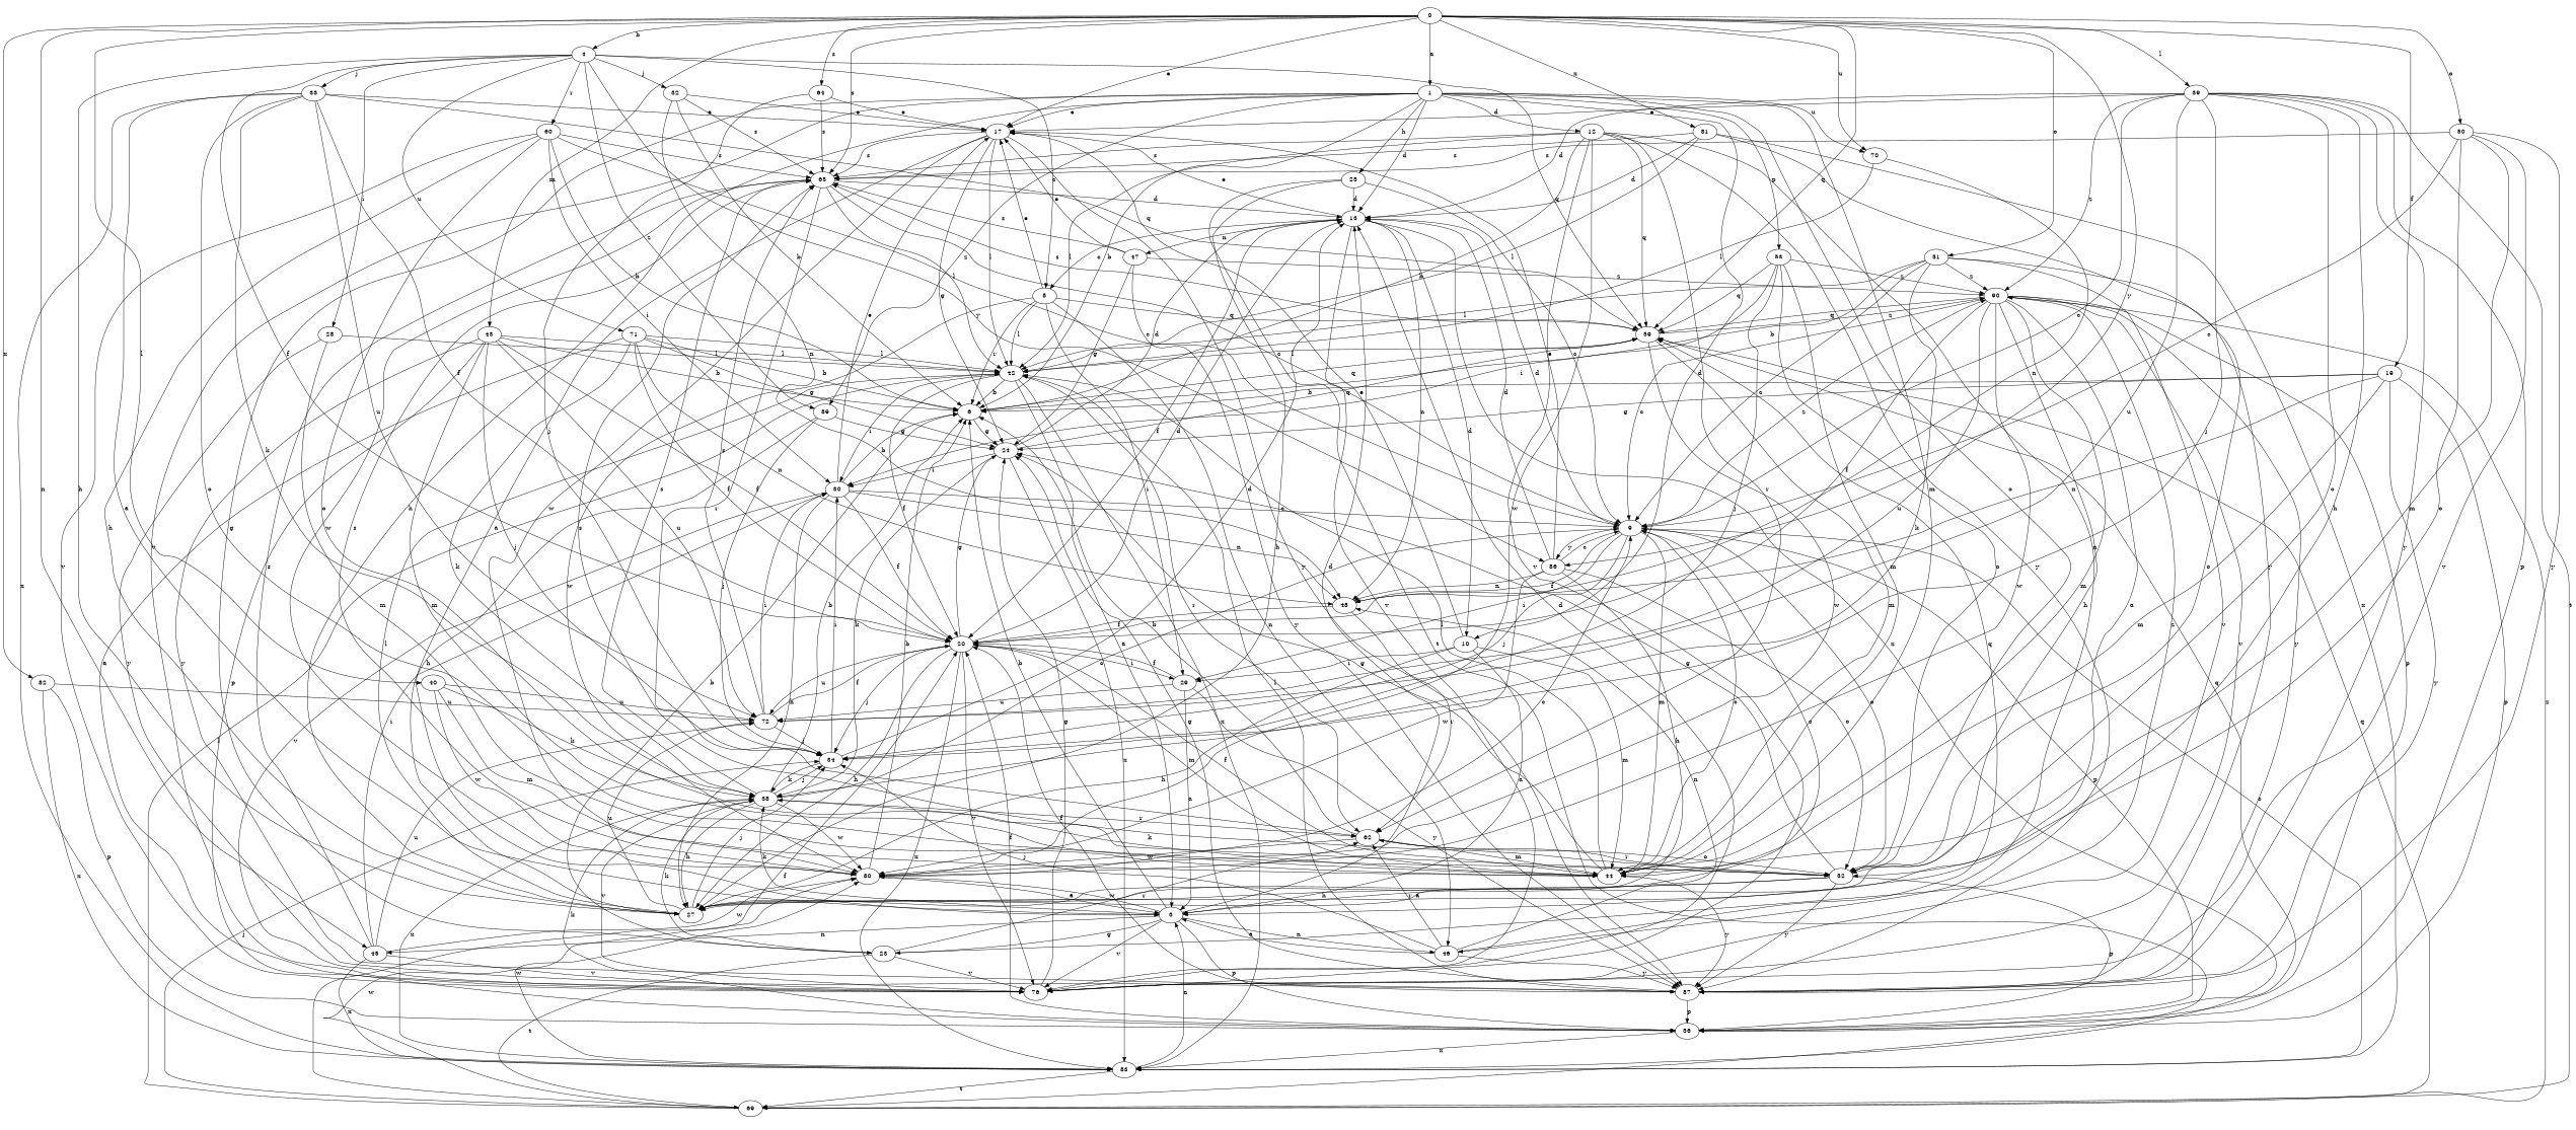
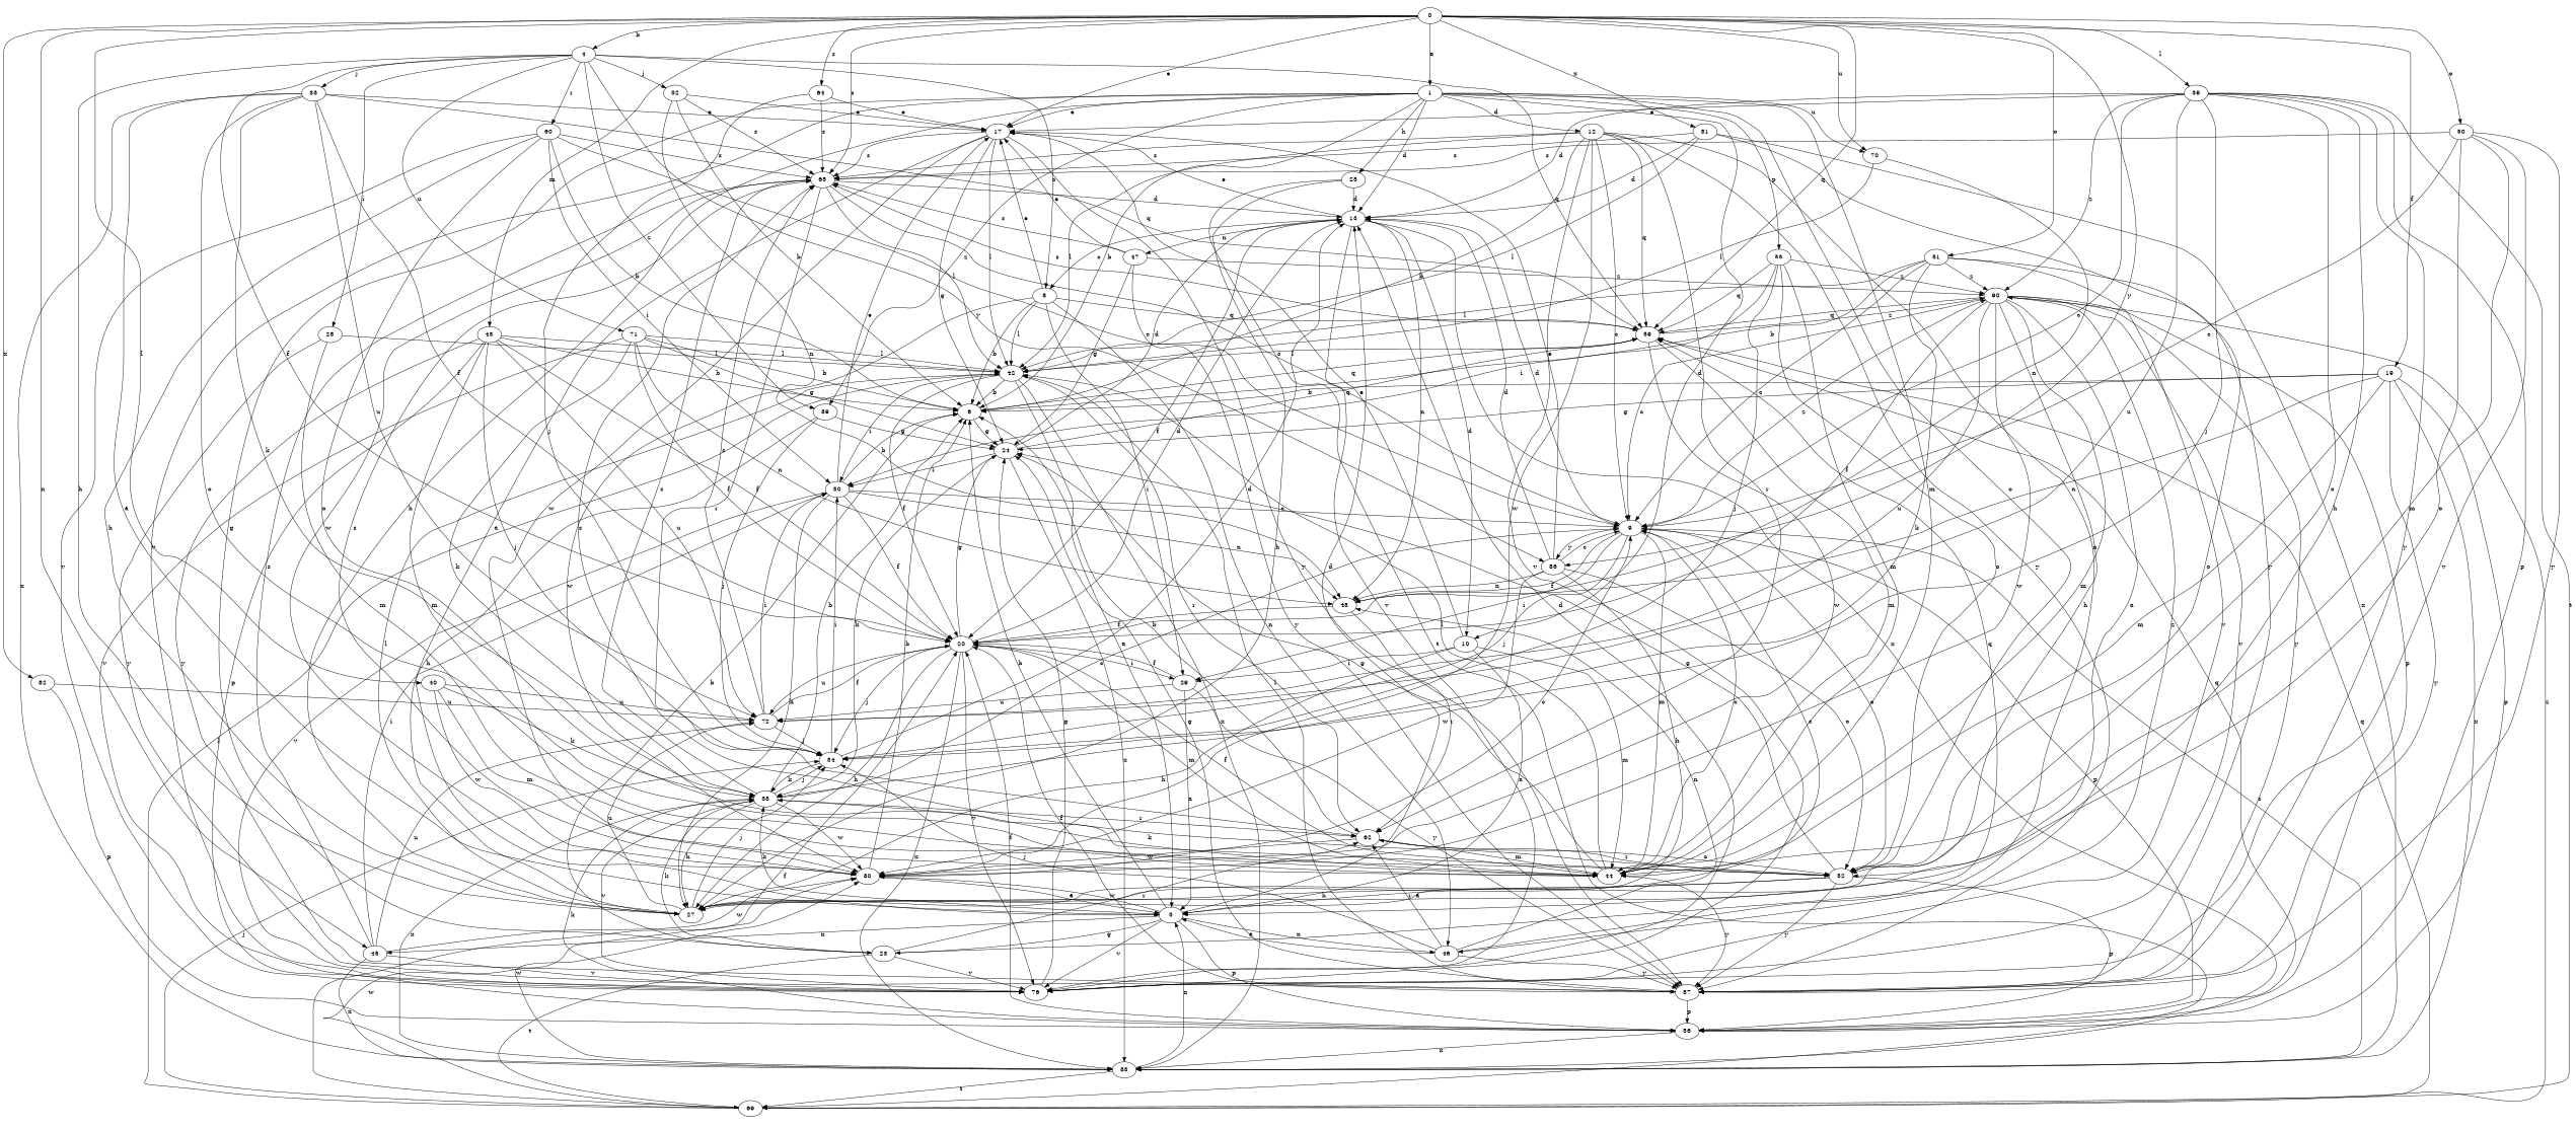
  strict digraph {
    0
    1
    4
    17
    19
    39
    40
    43
    45
    50
    51
    59
    64
    65
    70
    81
    82
    86
    6
    10
    12
    13
    23
    25
    27
    44
    52
    53
    76
    89
    8
    20
    28
    32
    33
    60
    71
    3
    80
    24
    42
    87
    56
    48
    83
    9
    34
    90
    72
    69
    38
    30
    62
    29
    46
    47
    0 -> 1 [label=a]
    0 -> 4 [label=b]
    0 -> 17 [label=e]
    0 -> 19 [label=f]
    0 -> 39 [label=l]
    0 -> 40 [label=l]
    0 -> 43 [label=m]
    0 -> 45 [label=n]
    0 -> 50 [label=o]
    0 -> 51 [label=o]
    0 -> 59 [label=q]
    0 -> 64 [label=s]
    0 -> 65 [label=s]
    0 -> 70 [label=u]
    0 -> 81 [label=x]
    0 -> 82 [label=x]
    0 -> 86 [label=y]
    1 -> 17 [label=e]
    1 -> 70 [label=u]
    1 -> 6 [label=b]
    1 -> 10 [label=d]
    1 -> 12 [label=d]
    1 -> 13 [label=d]
    1 -> 23 [label=g]
    1 -> 25 [label=h]
    1 -> 27 [label=h]
    1 -> 44 [label=m]
    1 -> 52 [label=o]
    1 -> 53 [label=p]
    1 -> 76 [label=v]
    1 -> 89 [label=z]
    4 -> 59 [label=q]
    4 -> 86 [label=y]
    4 -> 27 [label=h]
    4 -> 89 [label=z]
    4 -> 8 [label=c]
    4 -> 20 [label=f]
    4 -> 28 [label=i]
    4 -> 32 [label=j]
    4 -> 33 [label=j]
    4 -> 60 [label=r]
    4 -> 71 [label=u]
    17 -> 65 [label=s]
    17 -> 3 [label=a]
    17 -> 80 [label=w]
    17 -> 24 [label=g]
    17 -> 42 [label=l]
    17 -> 87 [label=y]
    19 -> 6 [label=b]
    19 -> 44 [label=m]
    19 -> 24 [label=g]
    19 -> 87 [label=y]
    19 -> 56 [label=p]
    19 -> 48 [label=n]
-   82 -> 83 [label=x]
+   19 -> 83 [label=x]
    39 -> 17 [label=e]
    39 -> 13 [label=d]
    39 -> 27 [label=h]
    39 -> 52 [label=o]
    39 -> 87 [label=y]
    39 -> 56 [label=p]
    39 -> 9 [label=c]
    39 -> 34 [label=j]
    39 -> 90 [label=z]
    39 -> 72 [label=u]
    39 -> 69 [label=t]
    40 -> 44 [label=m]
    40 -> 80 [label=w]
    40 -> 72 [label=u]
    40 -> 38 [label=k]
    43 -> 6 [label=b]
    43 -> 44 [label=m]
    43 -> 20 [label=f]
    43 -> 42 [label=l]
    43 -> 87 [label=y]
    43 -> 56 [label=p]
    43 -> 34 [label=j]
    43 -> 72 [label=u]
    45 -> 65 [label=s]
    45 -> 76 [label=v]
    45 -> 80 [label=w]
    45 -> 83 [label=x]
    45 -> 72 [label=u]
    45 -> 30 [label=i]
    50 -> 65 [label=s]
    50 -> 44 [label=m]
    50 -> 52 [label=o]
    50 -> 76 [label=v]
    50 -> 87 [label=y]
    50 -> 9 [label=c]
    51 -> 6 [label=b]
    51 -> 52 [label=o]
    51 -> 76 [label=v]
    51 -> 42 [label=l]
    51 -> 9 [label=c]
    51 -> 90 [label=z]
    51 -> 38 [label=k]
    59 -> 65 [label=s]
    59 -> 44 [label=m]
    59 -> 80 [label=w]
    59 -> 42 [label=l]
    59 -> 90 [label=z]
    64 -> 17 [label=e]
    64 -> 65 [label=s]
    64 -> 34 [label=j]
    65 -> 13 [label=d]
    65 -> 80 [label=w]
    65 -> 42 [label=l]
    65 -> 9 [label=c]
    65 -> 62 [label=r]
    70 -> 42 [label=l]
    70 -> 48 [label=n]
    81 -> 65 [label=s]
    81 -> 13 [label=d]
    81 -> 42 [label=l]
    81 -> 87 [label=y]
    81 -> 83 [label=x]
    82 -> 56 [label=p]
    82 -> 72 [label=u]
    86 -> 17 [label=e]
    86 -> 13 [label=d]
    86 -> 27 [label=h]
    86 -> 52 [label=o]
    86 -> 80 [label=w]
    86 -> 48 [label=n]
    86 -> 9 [label=c]
    6 -> 59 [label=q]
    6 -> 24 [label=g]
    10 -> 17 [label=e]
    10 -> 27 [label=h]
    10 -> 44 [label=m]
    10 -> 3 [label=a]
    10 -> 29 [label=i]
    12 -> 59 [label=q]
    12 -> 65 [label=s]
    12 -> 6 [label=b]
    12 -> 76 [label=v]
    12 -> 80 [label=w]
    12 -> 42 [label=l]
    12 -> 87 [label=y]
    12 -> 62 [label=r]
    12 -> 46 [label=n]
    13 -> 17 [label=e]
    13 -> 10 [label=d]
    13 -> 76 [label=v]
    13 -> 8 [label=c]
    13 -> 20 [label=f]
    13 -> 48 [label=n]
    13 -> 83 [label=x]
    13 -> 47 [label=n]
    23 -> 6 [label=b]
    23 -> 76 [label=v]
    23 -> 90 [label=z]
    23 -> 69 [label=t]
    23 -> 38 [label=k]
    23 -> 62 [label=r]
    25 -> 13 [label=d]
    25 -> 27 [label=h]
-   25 -> 9 [label=c]
+   12 -> 9 [label=c]
    25 -> 69 [label=t]
    27 -> 42 [label=l]
    27 -> 9 [label=c]
    27 -> 34 [label=j]
    27 -> 72 [label=u]
    44 -> 20 [label=f]
    44 -> 24 [label=g]
    44 -> 42 [label=l]
    44 -> 87 [label=y]
    44 -> 9 [label=c]
    44 -> 38 [label=k]
    52 -> 65 [label=s]
    52 -> 27 [label=h]
    52 -> 3 [label=a]
    52 -> 24 [label=g]
    52 -> 87 [label=y]
    52 -> 56 [label=p]
    52 -> 62 [label=r]
    53 -> 59 [label=q]
    53 -> 44 [label=m]
    53 -> 52 [label=o]
    53 -> 34 [label=j]
    53 -> 90 [label=z]
    53 -> 30 [label=i]
    76 -> 13 [label=d]
    76 -> 24 [label=g]
    89 -> 27 [label=h]
    89 -> 24 [label=g]
    89 -> 34 [label=j]
    8 -> 17 [label=e]
    8 -> 59 [label=q]
-   8 -> 6 [label=r]
+   8 -> 6 [label=b]
    8 -> 80 [label=w]
    8 -> 42 [label=l]
    8 -> 29 [label=i]
    8 -> 46 [label=n]
    20 -> 13 [label=d]
    20 -> 27 [label=h]
    20 -> 44 [label=m]
    20 -> 76 [label=v]
    20 -> 24 [label=g]
    20 -> 83 [label=x]
    20 -> 34 [label=j]
    20 -> 72 [label=u]
    20 -> 29 [label=i]
    28 -> 44 [label=m]
    28 -> 42 [label=l]
    28 -> 87 [label=y]
    32 -> 17 [label=e]
    32 -> 65 [label=s]
    32 -> 6 [label=b]
    32 -> 48 [label=n]
    33 -> 17 [label=e]
    33 -> 59 [label=q]
    33 -> 52 [label=o]
    33 -> 20 [label=f]
    33 -> 3 [label=a]
    33 -> 83 [label=x]
    33 -> 72 [label=u]
    33 -> 38 [label=k]
    60 -> 65 [label=s]
    60 -> 6 [label=b]
    60 -> 27 [label=h]
    60 -> 52 [label=o]
    60 -> 76 [label=v]
    60 -> 9 [label=c]
    60 -> 30 [label=i]
    71 -> 6 [label=b]
-   71 -> 76 [label=a]
+   71 -> 76 [label=v]
    71 -> 20 [label=f]
    71 -> 24 [label=g]
    71 -> 42 [label=l]
    71 -> 48 [label=n]
    71 -> 38 [label=k]
    3 -> 45 [label=n]
    3 -> 6 [label=b]
    3 -> 13 [label=d]
    3 -> 23 [label=g]
    3 -> 76 [label=v]
    3 -> 80 [label=w]
    3 -> 56 [label=p]
    3 -> 38 [label=k]
    3 -> 46 [label=n]
    80 -> 65 [label=s]
    80 -> 6 [label=b]
    80 -> 3 [label=a]
    80 -> 9 [label=c]
    24 -> 59 [label=q]
    24 -> 13 [label=d]
    24 -> 83 [label=x]
    24 -> 38 [label=k]
    24 -> 30 [label=i]
    42 -> 6 [label=b]
    42 -> 20 [label=f]
    42 -> 3 [label=a]
    42 -> 83 [label=x]
    42 -> 30 [label=i]
    42 -> 62 [label=r]
    87 -> 20 [label=f]
    87 -> 24 [label=g]
    87 -> 42 [label=l]
    87 -> 56 [label=p]
    56 -> 59 [label=q]
    56 -> 20 [label=f]
    56 -> 83 [label=x]
    56 -> 38 [label=k]
    48 -> 20 [label=f]
    48 -> 62 [label=r]
    83 -> 3 [label=a]
    83 -> 80 [label=w]
    83 -> 9 [label=c]
    83 -> 69 [label=t]
    9 -> 86 [label=y]
    9 -> 13 [label=d]
    9 -> 44 [label=m]
    9 -> 52 [label=o]
    9 -> 20 [label=f]
    9 -> 56 [label=p]
    9 -> 34 [label=j]
    9 -> 90 [label=z]
    9 -> 29 [label=i]
    34 -> 13 [label=d]
    34 -> 38 [label=k]
    34 -> 30 [label=i]
    90 -> 59 [label=q]
    90 -> 27 [label=h]
    90 -> 44 [label=m]
    90 -> 76 [label=v]
    90 -> 20 [label=f]
    90 -> 3 [label=a]
    90 -> 80 [label=w]
    90 -> 87 [label=y]
    90 -> 56 [label=p]
    90 -> 9 [label=c]
    90 -> 72 [label=u]
    72 -> 65 [label=s]
    72 -> 20 [label=f]
    72 -> 34 [label=j]
    72 -> 30 [label=i]
    69 -> 59 [label=q]
    69 -> 20 [label=f]
    69 -> 80 [label=w]
    69 -> 42 [label=l]
    69 -> 34 [label=j]
    69 -> 90 [label=z]
    38 -> 65 [label=s]
    38 -> 6 [label=b]
    38 -> 27 [label=h]
    38 -> 76 [label=v]
    38 -> 80 [label=w]
    38 -> 83 [label=x]
    38 -> 9 [label=c]
    38 -> 34 [label=j]
    38 -> 62 [label=r]
    30 -> 17 [label=e]
    30 -> 6 [label=b]
    30 -> 27 [label=h]
    30 -> 76 [label=v]
    30 -> 20 [label=f]
    30 -> 48 [label=n]
    30 -> 9 [label=c]
    62 -> 6 [label=b]
    62 -> 44 [label=m]
    62 -> 52 [label=o]
    62 -> 80 [label=w]
    29 -> 20 [label=f]
    29 -> 3 [label=a]
    29 -> 87 [label=y]
    29 -> 72 [label=u]
    46 -> 59 [label=q]
    46 -> 3 [label=a]
    46 -> 87 [label=y]
    46 -> 48 [label=n]
    46 -> 34 [label=j]
    46 -> 62 [label=r]
    47 -> 17 [label=e]
    47 -> 65 [label=s]
    47 -> 24 [label=g]
    47 -> 87 [label=y]
    47 -> 90 [label=z]
  }
